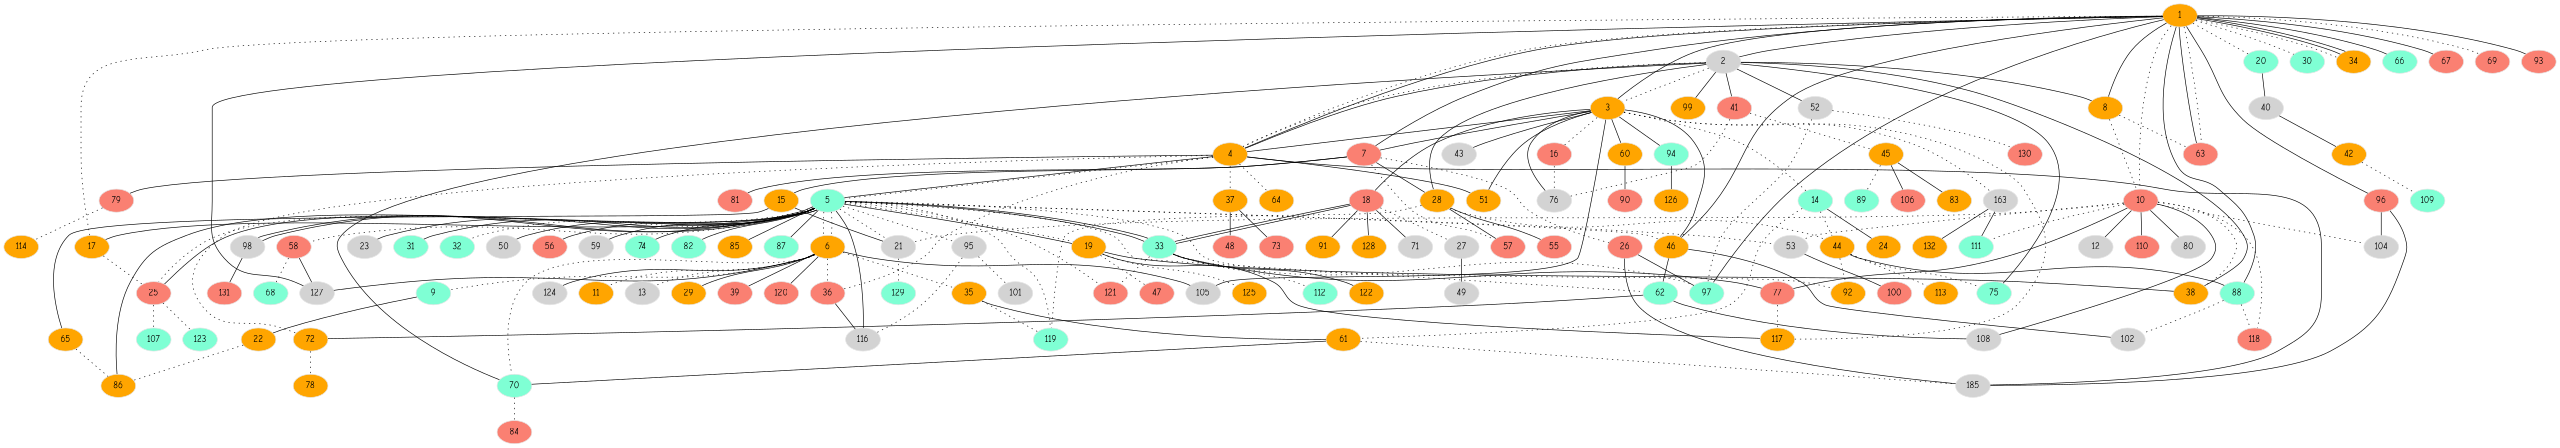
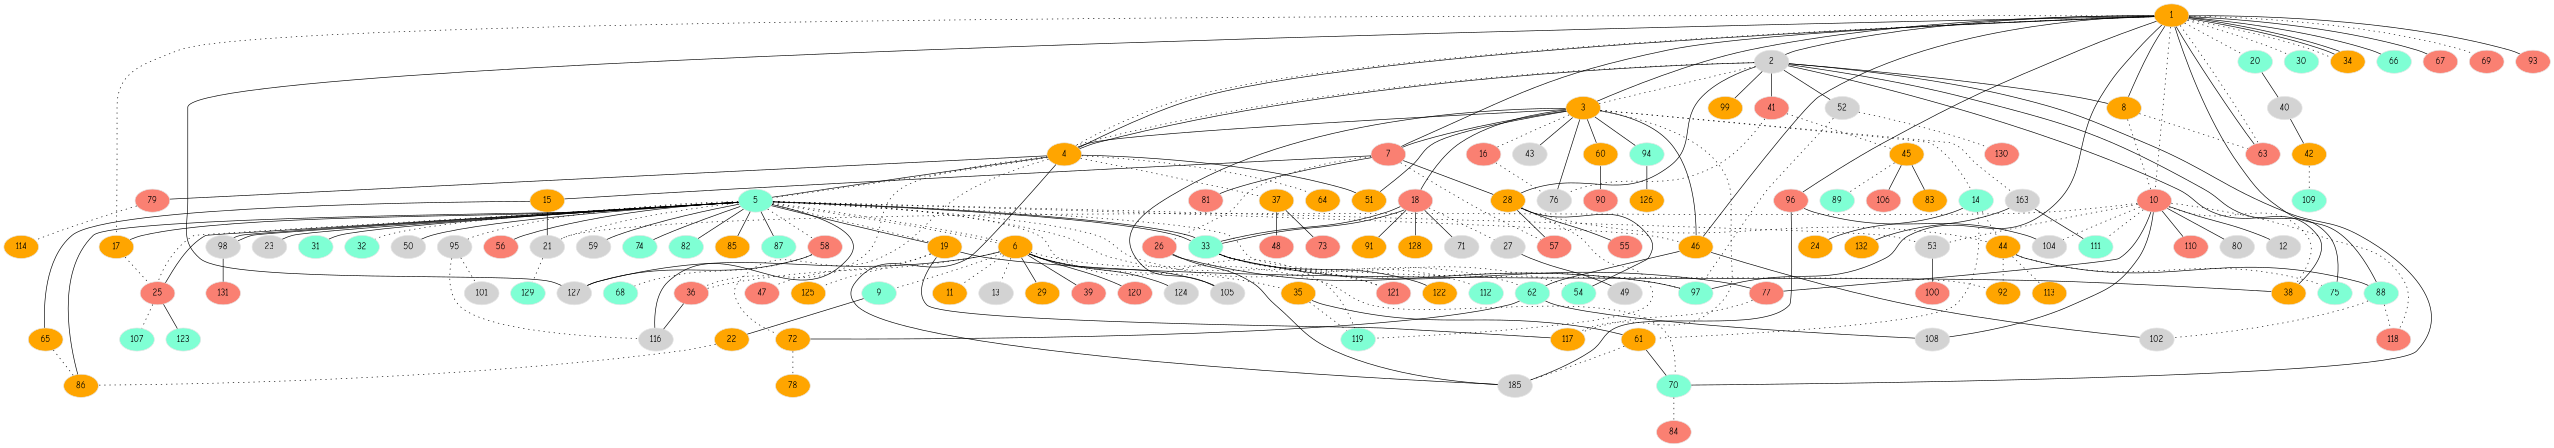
  graph {
    fontname="Comic Neue"
    node [color=gray90 fillcolor=orange fontname="Comic Neue" style=filled]
    edge [fontname="Comic Neue" style=solid]
    2 [fillcolor=lightgrey]
    1
    3
    4
    7 [fillcolor=salmon]
    8
    10 [fillcolor=salmon]
    17
    20 [fillcolor=aquamarine]
    30 [fillcolor=aquamarine]
    34
    46
    63 [fillcolor=salmon]
    66 [fillcolor=aquamarine]
    67 [fillcolor=salmon]
    69 [fillcolor=salmon]
    88 [fillcolor=aquamarine]
    93 [fillcolor=salmon]
    96 [fillcolor=salmon]
    97 [fillcolor=aquamarine]
    127 [fillcolor=lightgrey]
    28
    38
    41 [fillcolor=salmon]
    52 [fillcolor=lightgrey]
    70 [fillcolor=aquamarine]
    75 [fillcolor=aquamarine]
    99
    14 [fillcolor=aquamarine]
    16 [fillcolor=salmon]
    18 [fillcolor=salmon]
    43 [fillcolor=lightgrey]
    51
    60
    76 [fillcolor=lightgrey]
    94 [fillcolor=aquamarine]
    n37 [fillcolor=lightgrey label=163]
    105 [fillcolor=lightgrey]
    117
    5 [fillcolor=aquamarine]
    36 [fillcolor=salmon]
    37
    64
    72
    79 [fillcolor=salmon]
    n46 [fillcolor=lightgrey label=185]
    15
    26 [fillcolor=salmon]
    57 [fillcolor=salmon]
    81 [fillcolor=salmon]
    21 [fillcolor=lightgrey]
    53 [fillcolor=lightgrey]
    12 [fillcolor=lightgrey]
    77 [fillcolor=salmon]
    80 [fillcolor=lightgrey]
    104 [fillcolor=lightgrey]
    108 [fillcolor=lightgrey]
    110 [fillcolor=salmon]
    111 [fillcolor=aquamarine]
    118 [fillcolor=salmon]
    25 [fillcolor=salmon]
    40 [fillcolor=lightgrey]
    62 [fillcolor=aquamarine]
    102 [fillcolor=lightgrey]
    119 [fillcolor=aquamarine]
    44
+   54 [fillcolor=aquamarine]
    55 [fillcolor=salmon]
    45
    130 [fillcolor=salmon]
    84 [fillcolor=salmon]
    24
    61
    33 [fillcolor=aquamarine]
    27 [fillcolor=lightgrey]
    71 [fillcolor=lightgrey]
    91
    128
    90 [fillcolor=salmon]
    126
    132
    6
    19
    23 [fillcolor=lightgrey]
    31 [fillcolor=aquamarine]
    32 [fillcolor=aquamarine]
    50 [fillcolor=lightgrey]
    56 [fillcolor=salmon]
    58 [fillcolor=salmon]
    59 [fillcolor=lightgrey]
    74 [fillcolor=aquamarine]
    82 [fillcolor=aquamarine]
    85
    86
    87 [fillcolor=aquamarine]
    92
    95 [fillcolor=lightgrey]
    98 [fillcolor=lightgrey]
    116 [fillcolor=lightgrey]
    121 [fillcolor=salmon]
    48 [fillcolor=salmon]
    73 [fillcolor=salmon]
    78
    114
    9 [fillcolor=aquamarine]
    11
    13 [fillcolor=lightgrey]
    29
    35
    39 [fillcolor=salmon]
    120 [fillcolor=salmon]
    124 [fillcolor=lightgrey]
    47 [fillcolor=salmon]
    125
    129 [fillcolor=aquamarine]
    107 [fillcolor=aquamarine]
    123 [fillcolor=aquamarine]
    112 [fillcolor=aquamarine]
    122
    100 [fillcolor=salmon]
    68 [fillcolor=aquamarine]
    101 [fillcolor=lightgrey]
    131 [fillcolor=salmon]
    22
    65
    113
    49 [fillcolor=lightgrey]
    42
    109 [fillcolor=aquamarine]
    83
    89 [fillcolor=aquamarine]
    106 [fillcolor=salmon]
    2 -- 3 [style=dotted]
    2 -- 4 [style=dotted]
    2 -- 4
    2 -- 8
    2 -- 28
    2 -- 38
    2 -- 41
    2 -- 52
    2 -- 70
    2 -- 75
    2 -- 99
    1 -- 2
    1 -- 3
    1 -- 4 [style=dotted]
    1 -- 4
    1 -- 7
    1 -- 8
    1 -- 10 [style=dotted]
    1 -- 17 [style=dotted]
    1 -- 20 [style=dotted]
    1 -- 30 [style=dotted]
    1 -- 34 [style=dotted]
    1 -- 34
    1 -- 34
    1 -- 46
    1 -- 63
    1 -- 63 [style=dotted]
    1 -- 66
    1 -- 67
    1 -- 69 [style=dotted]
    1 -- 88
    1 -- 93
    1 -- 96
    1 -- 97
    1 -- 127
    3 -- 4
    3 -- 7
    3 -- 46
    3 -- 14 [style=dotted]
    3 -- 16 [style=dotted]
    3 -- 18
    3 -- 43
    3 -- 51
    3 -- 60
    3 -- 76
    3 -- 94
    3 -- n37 [style=dotted]
    3 -- 105
    3 -- 117 [style=dotted]
    4 -- 51
    4 -- 5
    4 -- 5 [style=dotted]
    4 -- 36 [style=dotted]
    4 -- 37 [style=dotted]
    4 -- 64 [style=dotted]
    4 -- 72 [style=dotted]
    4 -- 79
    4 -- n46
    7 -- 28
    7 -- 15
    7 -- 26 [style=dotted]
    7 -- 57 [style=dotted]
    7 -- 81
    8 -- 10 [style=dotted]
    8 -- 63 [style=dotted]
    10 -- 38 [style=dotted]
    10 -- 21 [style=dotted]
    10 -- 53 [style=dotted]
    10 -- 12
    10 -- 77
    10 -- 80
    10 -- 104 [style=dotted]
    10 -- 108
    10 -- 110
    10 -- 111 [style=dotted]
    10 -- 118 [style=dotted]
    17 -- 25 [style=dotted]
    20 -- 40
    46 -- 62
    46 -- 102
    88 -- 118 [style=dotted]
    88 -- 102 [style=dotted]
    96 -- n46
    96 -- 104
    28 -- 57
    28 -- 119 [style=dotted]
    28 -- 44 [style=dotted]
+   28 -- 54
    28 -- 55
    41 -- 76 [style=dotted]
    41 -- 45 [style=dotted]
    52 -- 97 [style=dotted]
    52 -- 130 [style=dotted]
    70 -- 84 [style=dotted]
    14 -- 44 [style=dotted]
    14 -- 24
    14 -- 61 [style=dotted]
    16 -- 76 [style=dotted]
    18 -- 33
    18 -- 33
    18 -- 27 [style=dotted]
    18 -- 71
    18 -- 91
    18 -- 128
    60 -- 90
    94 -- 126
    n37 -- 111
    n37 -- 132
    5 -- 17
    5 -- 46 [style=dotted]
    5 -- 21 [style=dotted]
    5 -- 53 [style=dotted]
    5 -- 25 [style=dotted]
    5 -- 25
    5 -- 62 [style=dotted]
    5 -- 119 [style=dotted]
    5 -- 33
    5 -- 33
    5 -- 6 [style=dotted]
    5 -- 6 [style=dotted]
    5 -- 19
    5 -- 19 [style=dotted]
    5 -- 23
    5 -- 31
    5 -- 32 [style=dotted]
    5 -- 50
    5 -- 56
    5 -- 58 [style=dotted]
    5 -- 59
    5 -- 74
    5 -- 82
    5 -- 85
    5 -- 86
    5 -- 87
    5 -- 92 [style=dotted]
    5 -- 95 [style=dotted]
    5 -- 98
    5 -- 98
    5 -- 116
    5 -- 121 [style=dotted]
    36 -- 116
    37 -- 48
    37 -- 73
    72 -- 78 [style=dotted]
    79 -- 114 [style=dotted]
    15 -- 21
    15 -- 65
    26 -- 97
    26 -- n46
    21 -- 129 [style=dotted]
    53 -- 100
    77 -- 117 [style=dotted]
    25 -- 107 [style=dotted]
-   25 -- 123 [style=dotted]
+   25 -- 123
    40 -- 42
    62 -- 72
    62 -- 108
    44 -- 88
    44 -- 75 [style=dotted]
    44 -- 92 [style=dotted]
    44 -- 113 [style=dotted]
    45 -- 83
    45 -- 89 [style=dotted]
    45 -- 106
    61 -- 70
    61 -- n46 [style=dotted]
    33 -- 97 [style=dotted]
    33 -- 77
+   33 -- 54 [style=dotted]
    33 -- 121 [style=dotted]
    33 -- 112 [style=dotted]
    33 -- 122
    27 -- 49
    6 -- 127
    6 -- 70 [style=dotted]
    6 -- 105
    6 -- 36 [style=dotted]
    6 -- 9 [style=dotted]
    6 -- 11 [style=dotted]
    6 -- 13 [style=dotted]
    6 -- 29
    6 -- 35 [style=dotted]
    6 -- 39
    6 -- 120
    6 -- 124
    19 -- 38
    19 -- 117
    19 -- 47 [style=dotted]
    19 -- 125 [style=dotted]
    58 -- 127
    58 -- 68 [style=dotted]
    95 -- 116 [style=dotted]
    95 -- 101 [style=dotted]
    98 -- 131
    9 -- 22
    35 -- 119 [style=dotted]
    35 -- 61
    22 -- 86 [style=dotted]
    65 -- 86 [style=dotted]
    42 -- 109 [style=dotted]
  }
